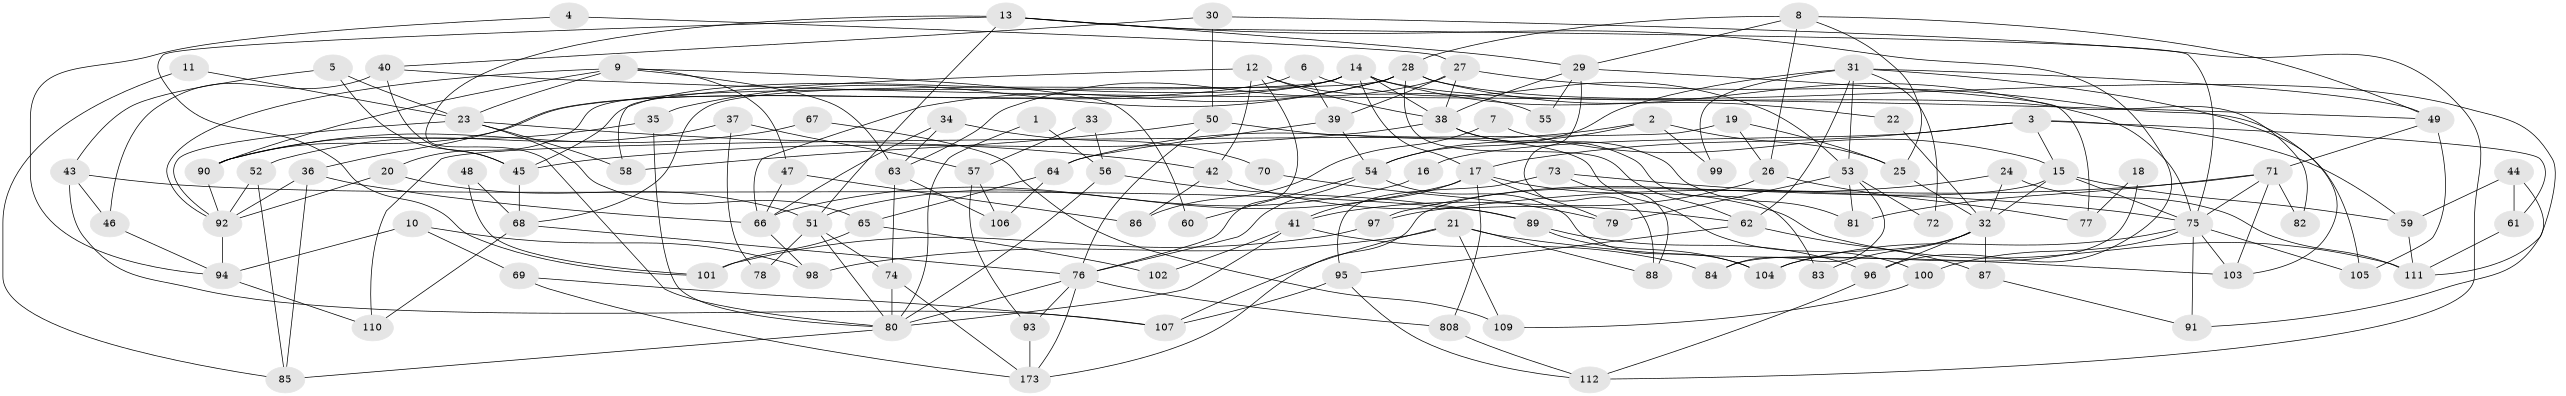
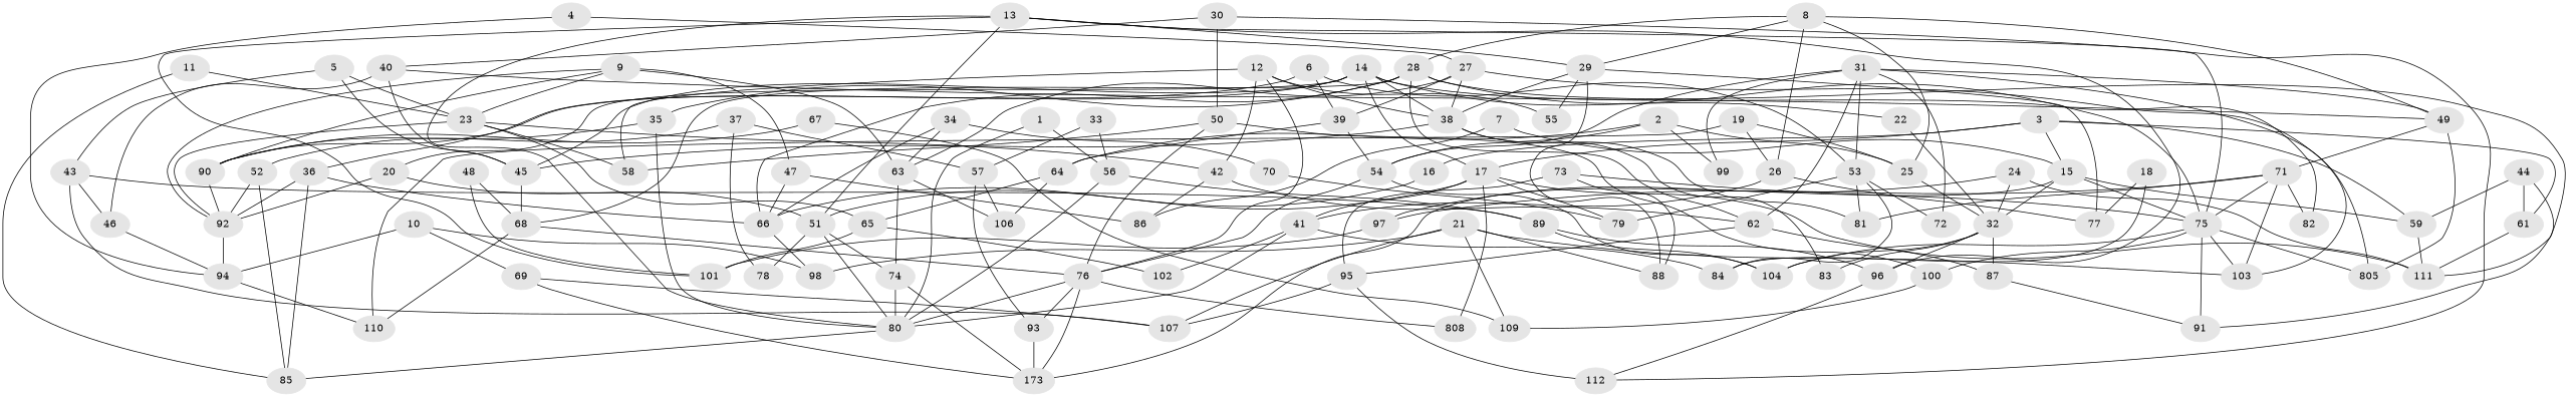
  graph {
    node [color=gray90 style=filled]
    1
    56
    80
    89
    85
    2
    25
    54
    64
    99
    32
-   60
    76
    104
    65
    106
    3
    15
    16
    17
    59
    61
    75
    n24 [label=173]
    51
    41
    66
    79
    n29 [label=808]
    111
    4
    27
    94
    39
    63
    38
-   105
+   105 [label=805]
    110
    5
    23
    43
    45
    92
    42
    58
    107
    46
    68
    6
    36
    53
    84
    72
    81
    7
    86
    8
    26
    28
    29
    49
    77
    35
    62
    55
    88
    71
    9
    47
    90
    74
    10
    69
    98
    11
    12
    83
    93
    13
    96
    101
    78
    103
    91
    100
    112
    14
    20
    22
    82
    87
    102
    18
    19
    21
    109
    24
    97
    95
    30
    40
    50
    31
    33
    57
    34
    70
    37
    52
    44
    48
    67
    73
    1 -- 56
    1 -- 80
    56 -- 80
    56 -- 89
    80 -- 85
    89 -- 104
    89 -- 96
    2 -- 25
    2 -- 54
    2 -- 64
    2 -- 99
    25 -- 32
-   54 -- 60
    54 -- 76
    54 -- 104
    64 -- 65
    64 -- 106
    32 -- 104
    32 -- 83
    32 -- 96
    32 -- 87
    76 -- 80
    76 -- n24
    76 -- n29
    76 -- 93
    65 -- 101
    65 -- 102
    3 -- 15
    3 -- 16
    3 -- 17
    3 -- 59
    3 -- 61
    15 -- 32
    15 -- 59
    15 -- 75
    15 -- n24
    16 -- 51
    17 -- 41
    17 -- 66
    17 -- 79
    17 -- n29
    17 -- 111
    59 -- 111
    61 -- 111
    75 -- 104
    75 -- 105
    75 -- 103
    75 -- 91
    75 -- 100
    51 -- 80
    51 -- 74
    51 -- 78
    41 -- 80
    41 -- 84
    41 -- 102
    66 -- 98
-   n29 -- 112
    4 -- 27
    4 -- 94
    27 -- 39
    27 -- 63
    27 -- 38
    27 -- 105
    94 -- 110
    39 -- 54
    39 -- 64
    63 -- 106
    63 -- 74
    38 -- 45
    38 -- 81
    38 -- 83
    5 -- 23
    5 -- 43
    5 -- 45
    23 -- 65
    23 -- 92
    23 -- 42
    23 -- 58
    43 -- 89
    43 -- 107
    43 -- 46
    45 -- 68
    92 -- 94
    42 -- 86
    42 -- 62
    46 -- 94
    68 -- 76
    68 -- 110
    6 -- 39
    6 -- 36
    6 -- 53
    36 -- 85
    36 -- 66
    36 -- 92
    53 -- 79
    53 -- 84
    53 -- 72
    53 -- 81
    7 -- 15
    7 -- 86
    8 -- 25
    8 -- 26
    8 -- 28
    8 -- 29
    8 -- 49
    26 -- 41
    26 -- 77
    28 -- 75
    28 -- 66
    28 -- 111
    28 -- 68
    28 -- 35
    28 -- 62
    29 -- 38
    29 -- 77
    29 -- 55
    29 -- 88
    49 -- 105
    49 -- 71
    35 -- 80
    35 -- 90
    62 -- 87
    62 -- 95
    71 -- 75
    71 -- 81
    71 -- 103
    71 -- 82
    71 -- 97
-   9 -- 60
    9 -- 63
    9 -- 23
    9 -- 92
    9 -- 47
    9 -- 90
    47 -- 66
    47 -- 86
    90 -- 92
    74 -- 80
    74 -- n24
    10 -- 94
    10 -- 69
    10 -- 98
    69 -- n24
    69 -- 107
    11 -- 85
    11 -- 23
    12 -- 76
    12 -- 38
    12 -- 42
    12 -- 58
    12 -- 55
    93 -- n24
    13 -- 80
    13 -- 75
    13 -- 51
    13 -- 29
    13 -- 96
    13 -- 101
    96 -- 112
    100 -- 109
    14 -- 17
    14 -- 38
    14 -- 45
    14 -- 90
    14 -- 20
    14 -- 22
    14 -- 82
    20 -- 51
    20 -- 92
    22 -- 32
    87 -- 91
    18 -- 84
    18 -- 77
    19 -- 25
    19 -- 110
    19 -- 26
    21 -- 107
    21 -- 88
    21 -- 98
    21 -- 103
    21 -- 109
    24 -- 32
    24 -- 111
    24 -- 97
    97 -- 101
    95 -- 107
    95 -- 112
    30 -- 112
    30 -- 40
    30 -- 50
    40 -- 45
    40 -- 46
    40 -- 49
    50 -- 76
    50 -- 58
    50 -- 100
    31 -- 54
    31 -- 99
    31 -- 53
    31 -- 72
    31 -- 49
    31 -- 62
    31 -- 103
    33 -- 56
    33 -- 57
    57 -- 106
    57 -- 93
    34 -- 66
    34 -- 63
    34 -- 70
    70 -- 79
    37 -- 78
    37 -- 57
    37 -- 52
    52 -- 85
    52 -- 92
    44 -- 59
    44 -- 61
    44 -- 91
    48 -- 68
    48 -- 101
    67 -- 90
    67 -- 109
    73 -- 75
    73 -- 88
    73 -- 95
  }
